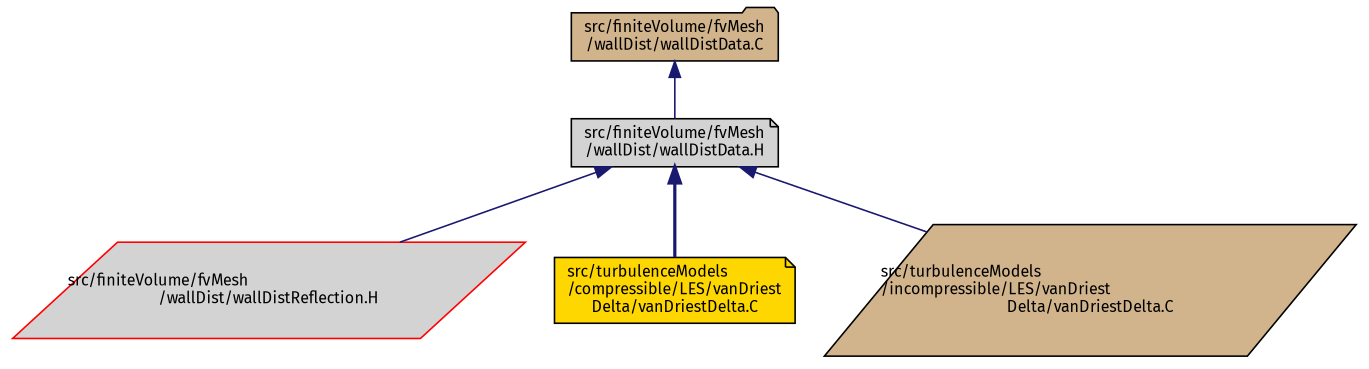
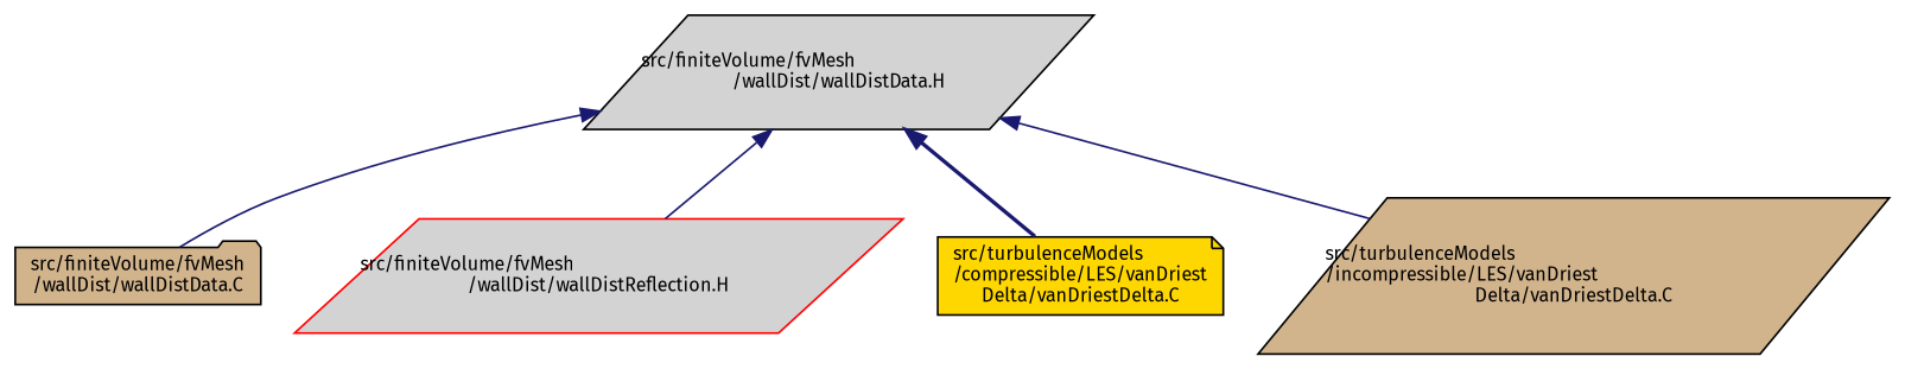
  digraph {
    fontname="Fira Sans"
    node [color=black fillcolor=lightgrey fontname="Fira Sans" fontsize=10 shape=note style=filled]
    edge [color=midnightblue dir=back fontname="Fira Sans" fontsize=10 labelfontname=FreeSans labelfontsize=10 style=solid]
-   n1 [fontcolor=black height=0.2 label="src/finiteVolume/fvMesh\l/wallDist/wallDistData.H" width=0.4]
+   n1 [fontcolor=black height=0.2 label="src/finiteVolume/fvMesh\l/wallDist/wallDistData.H" shape=parallelogram width=0.4]
    n2 [fillcolor=tan height=0.2 label="src/finiteVolume/fvMesh\l/wallDist/wallDistData.C" shape=folder width=0.4]
    n3 [color=red height=0.2 label="src/finiteVolume/fvMesh\l/wallDist/wallDistReflection.H" shape=parallelogram width=0.4]
    n4 [fillcolor=gold height=0.2 label="src/turbulenceModels\l/compressible/LES/vanDriest\lDelta/vanDriestDelta.C" width=0.4]
    n5 [fillcolor=tan height=0.2 label="src/turbulenceModels\l/incompressible/LES/vanDriest\lDelta/vanDriestDelta.C" shape=parallelogram width=0.4]
-   n2 -> n1
+   n1 -> n2
    n1 -> n3
    n1 -> n4 [style=bold]
    n1 -> n5
  }
